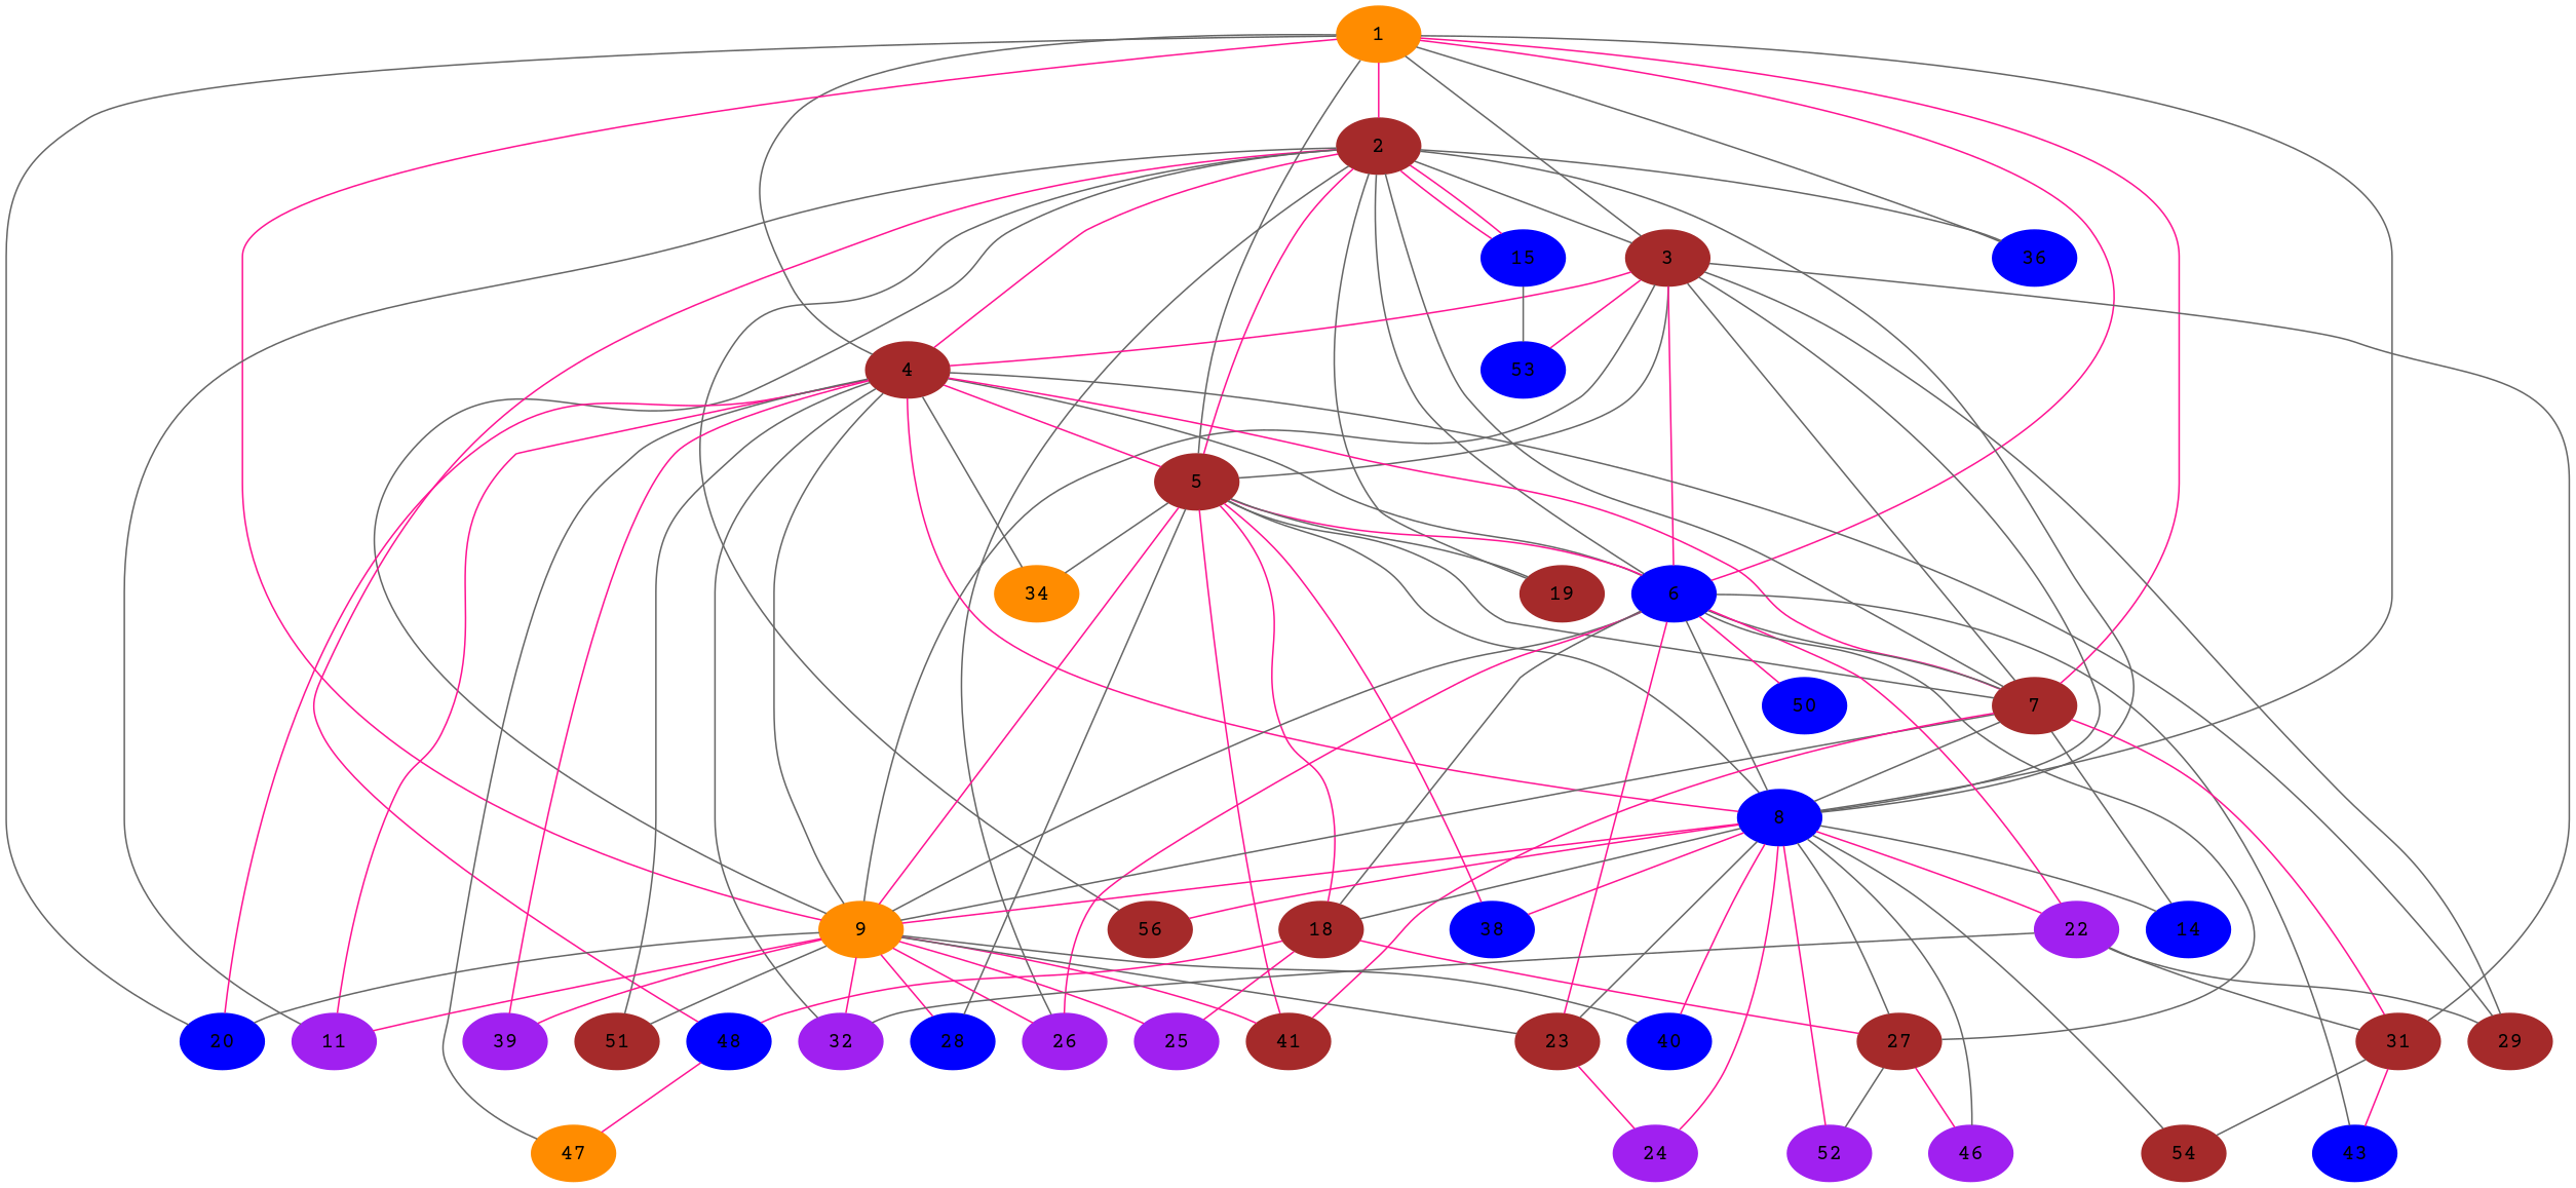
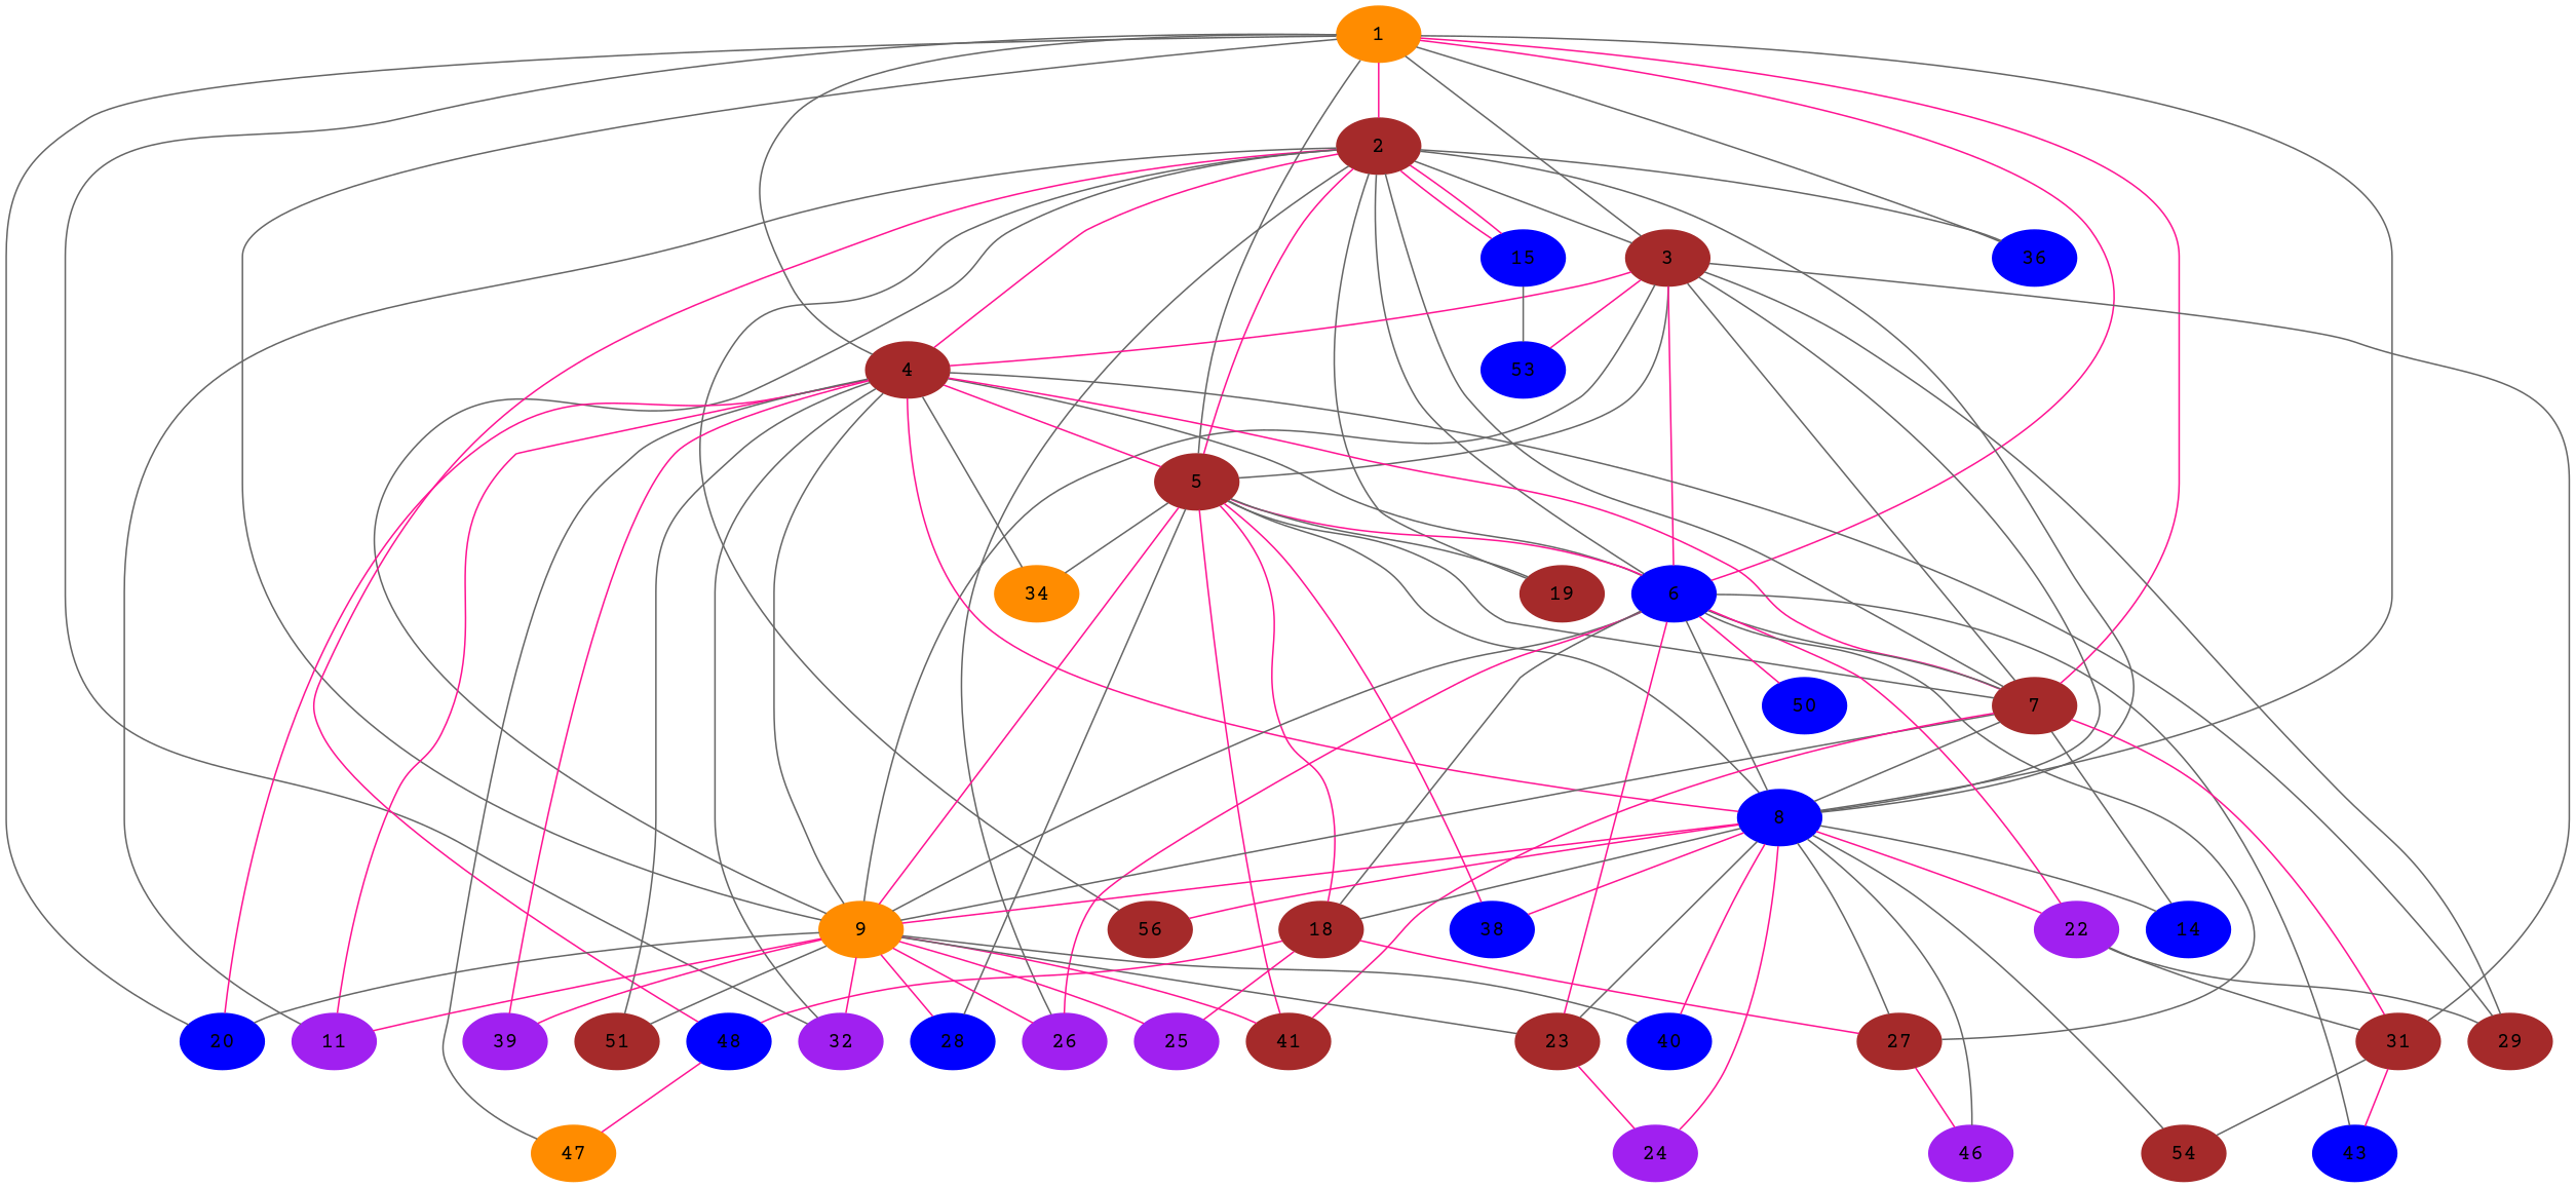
  graph {
    fontname="Courier Prime"
    node [color=brown fontname="Courier Prime" style=filled]
    edge [color=gray40 fontname="Courier Prime"]
    1 [color=darkorange super="+13"]
    2 [super="+30"]
    3 [super="+10"]
    4 [super="+16"]
    5 [super="+44"]
    6 [color=blue super="+45"]
    7 [super="+12"]
    8 [color=blue super="+55"]
    9 [color=darkorange super="+17"]
    20 [color=blue super="+49"]
    32 [color=purple super="+42"]
    36 [color=blue]
    11 [color=purple super="+33"]
    15 [color=blue]
    19
    26 [color=purple]
    48 [color=blue]
    56
    29 [super="+37"]
    31 [super="+47"]
    53 [color=blue]
    34 [color=darkorange]
    39 [color=purple]
    51
    n25 [color=darkorange label=47]
    18 [super="+21"]
    28 [color=blue]
    38 [color=blue]
    41 [super="+58"]
    22 [color=purple]
    23
    27 [super="+35"]
    43 [color=blue]
    50 [color=blue]
    14 [color=blue]
    24 [color=purple]
    40 [color=blue]
    46 [color=purple]
-   52 [color=purple]
    54
    25 [color=purple]
    1 -- 2 [color=deeppink]
    1 -- 3 [weight=2]
    1 -- 4
    1 -- 5 [weight=2]
    1 -- 6 [color=deeppink]
    1 -- 7 [color=deeppink]
    1 -- 8
-   1 -- 9 [color=deeppink]
+   1 -- 9
    1 -- 20
-   22 -- 32
+   1 -- 32
    1 -- 36
    2 -- 3 [weight=3]
    2 -- 4 [color=deeppink]
    2 -- 5 [color=deeppink]
    2 -- 6
    2 -- 7
    2 -- 8
    2 -- 9
    2 -- 36
    2 -- 11
    2 -- 15 [color=deeppink]
    2 -- 15 [color=deeppink]
    2 -- 19
    2 -- 26
    2 -- 48 [color=deeppink]
    2 -- 56
    3 -- 4 [color=deeppink weight=2]
    3 -- 5 [weight=3]
    3 -- 6 [color=deeppink weight=2]
    3 -- 7 [weight=2]
    3 -- 8 [weight=2]
    3 -- 9 [weight=2]
    3 -- 29
    3 -- 31
    3 -- 53 [color=deeppink]
    4 -- 5 [color=deeppink]
    4 -- 6
    4 -- 7 [color=deeppink weight=2]
    4 -- 8 [color=deeppink weight=2]
    4 -- 9
    4 -- 20 [color=deeppink]
    4 -- 32
    4 -- 11 [color=deeppink]
    4 -- 29
    4 -- 34
    4 -- 39 [color=deeppink]
    4 -- 51
    4 -- n25
    5 -- 6 [color=deeppink]
    5 -- 7
    5 -- 8
    5 -- 9 [color=deeppink]
    5 -- 19
    5 -- 34
    5 -- 18 [color=deeppink]
    5 -- 28
    5 -- 38 [color=deeppink]
    5 -- 41 [color=deeppink]
    6 -- 7
    6 -- 8
    6 -- 9
    6 -- 26 [color=deeppink]
    6 -- 18
    6 -- 22 [color=deeppink]
    6 -- 23 [color=deeppink]
    6 -- 27
    6 -- 43
    6 -- 50 [color=deeppink weight=2]
    7 -- 8
    7 -- 9 [weight=2]
    7 -- 31 [color=deeppink]
    7 -- 41 [color=deeppink]
    7 -- 14
    8 -- 9 [color=deeppink]
    8 -- 56 [color=deeppink]
    8 -- 18
    8 -- 38 [color=deeppink]
    8 -- 22 [color=deeppink]
    8 -- 23
    8 -- 27
    8 -- 14
    8 -- 24 [color=deeppink]
    8 -- 40 [color=deeppink]
    8 -- 46
-   8 -- 52 [color=deeppink]
    8 -- 54
    9 -- 20
    9 -- 32 [color=deeppink]
    9 -- 11 [color=deeppink]
    9 -- 26 [color=deeppink]
    9 -- 39 [color=deeppink]
    9 -- 51
    9 -- 28 [color=deeppink]
    9 -- 41 [color=deeppink]
    9 -- 23
    9 -- 40
    9 -- 25 [color=deeppink]
    15 -- 53
    48 -- n25 [color=deeppink]
    31 -- 43 [color=deeppink]
    31 -- 54
    18 -- 48 [color=deeppink]
    18 -- 27 [color=deeppink]
    18 -- 25 [color=deeppink]
    22 -- 29
    22 -- 31
    23 -- 24 [color=deeppink]
    27 -- 46 [color=deeppink]
-   27 -- 52
  }
